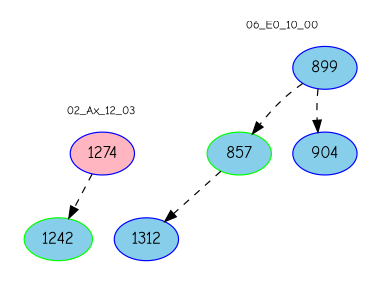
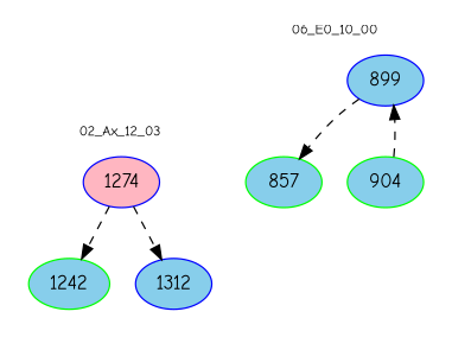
  digraph {
    fontname="Comic Neue"
    node [color=blue fillcolor=skyblue fontname="Comic Neue" style=filled]
    edge [color=black fontname="Comic Neue" style=dashed]
    n1 [fillcolor=lightpink label=1274]
    n2 [color=green label=1242]
    n3 [label=1312]
    n4 [label=899]
    n5 [color=green label=857]
-   n6 [label=904]
+   n6 [color=green label=904]
    subgraph cluster_1 {
      color=white
      fontsize=10
      label="02_Ax_12_03"
      n1
      n2
      n3
    }
    subgraph cluster_2 {
      color=white
      fontsize=10
      label="06_E0_10_00"
      n4
      n5
      n6
    }
    n1 -> n2
-   n5 -> n3
+   n1 -> n3
    n4 -> n5
-   n4 -> n6
+   n6 -> n4
  }
